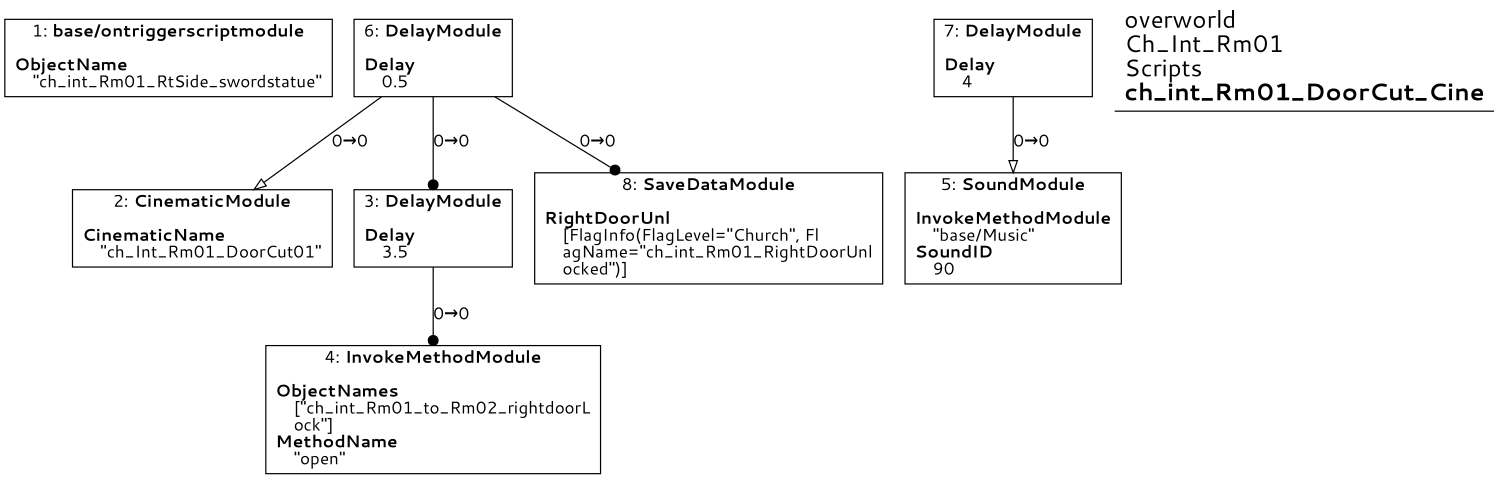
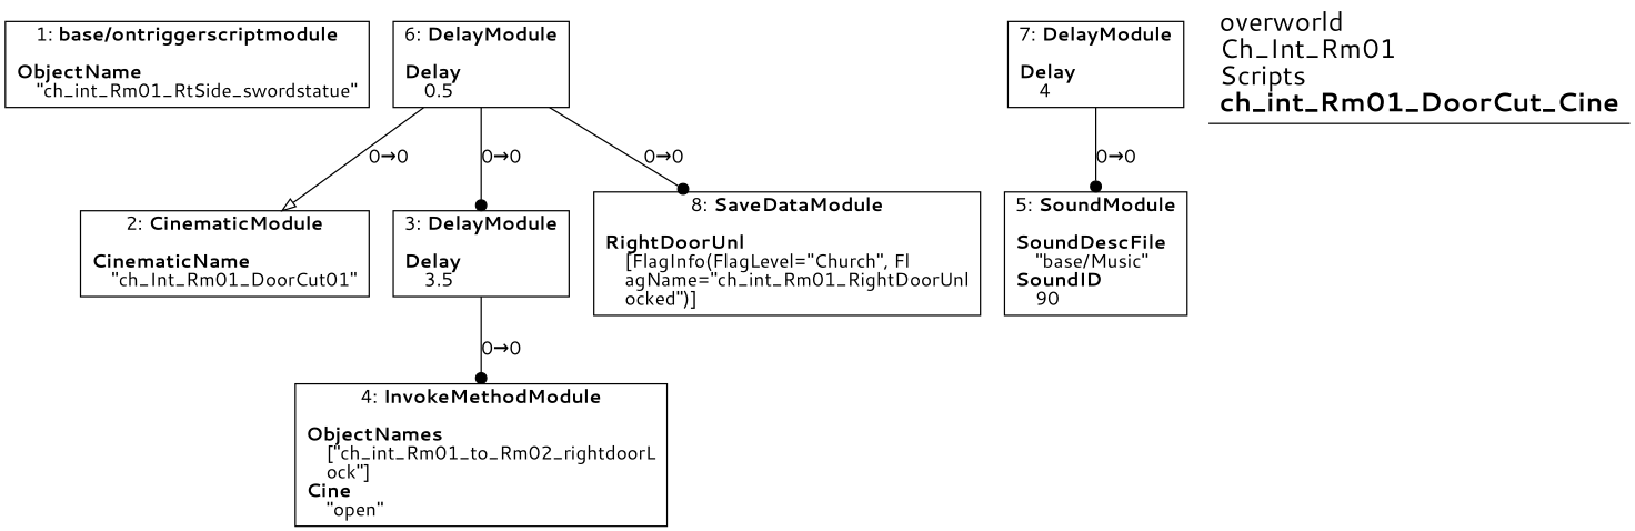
  digraph {
    fontname="Segoe UI"
    splines=spline
    node [fontname="Segoe UI" shape=box]
    edge [arrowhead=dot fontname="Segoe UI"]
    n1 [label=<1: <b>base/ontriggerscriptmodule</b><br/><br/><b>ObjectName</b><br align="left"/>    &quot;ch_int_Rm01_RtSide_swordstatue&quot;<br align="left"/>>]
    n2 [label=<2: <b>CinematicModule</b><br/><br/><b>CinematicName</b><br align="left"/>    &quot;ch_Int_Rm01_DoorCut01&quot;<br align="left"/>>]
    n3 [label=<3: <b>DelayModule</b><br/><br/><b>Delay</b><br align="left"/>    3.5<br align="left"/>>]
-   n4 [label=<4: <b>InvokeMethodModule</b><br/><br/><b>ObjectNames</b><br align="left"/>    [&quot;ch_int_Rm01_to_Rm02_rightdoorL<br align="left"/>    ock&quot;]<br align="left"/><b>MethodName</b><br align="left"/>    &quot;open&quot;<br align="left"/>>]
-   n5 [label=<5: <b>SoundModule</b><br/><br/><b>InvokeMethodModule</b><br align="left"/>    &quot;base/Music&quot;<br align="left"/><b>SoundID</b><br align="left"/>    90<br align="left"/>>]
+   n4 [label=<4: <b>InvokeMethodModule</b><br/><br/><b>ObjectNames</b><br align="left"/>    [&quot;ch_int_Rm01_to_Rm02_rightdoorL<br align="left"/>    ock&quot;]<br align="left"/><b>Cine</b><br align="left"/>    &quot;open&quot;<br align="left"/>>]
+   n5 [label=<5: <b>SoundModule</b><br/><br/><b>SoundDescFile</b><br align="left"/>    &quot;base/Music&quot;<br align="left"/><b>SoundID</b><br align="left"/>    90<br align="left"/>>]
    n6 [label=<6: <b>DelayModule</b><br/><br/><b>Delay</b><br align="left"/>    0.5<br align="left"/>>]
    n7 [label=<8: <b>SaveDataModule</b><br/><br/><b>RightDoorUnl</b><br align="left"/>    [FlagInfo(FlagLevel=&quot;Church&quot;, Fl<br align="left"/>    agName=&quot;ch_int_Rm01_RightDoorUnl<br align="left"/>    ocked&quot;)]<br align="left"/>>]
    n8 [label=<7: <b>DelayModule</b><br/><br/><b>Delay</b><br align="left"/>    4<br align="left"/>>]
    n9 [label=<<font point-size="20">overworld<br align="left"/>Ch_Int_Rm01<br align="left"/>Scripts<br align="left"/><b>ch_int_Rm01_DoorCut_Cine</b><br align="left"/></font>> shape=underline]
    n3 -> n4 [label="0→0"]
    n6 -> n2 [arrowhead=onormal label="0→0"]
    n6 -> n3 [label="0→0"]
    n6 -> n7 [label="0→0"]
-   n8 -> n5 [arrowhead=onormal label="0→0"]
+   n8 -> n5 [label="0→0"]
  }
